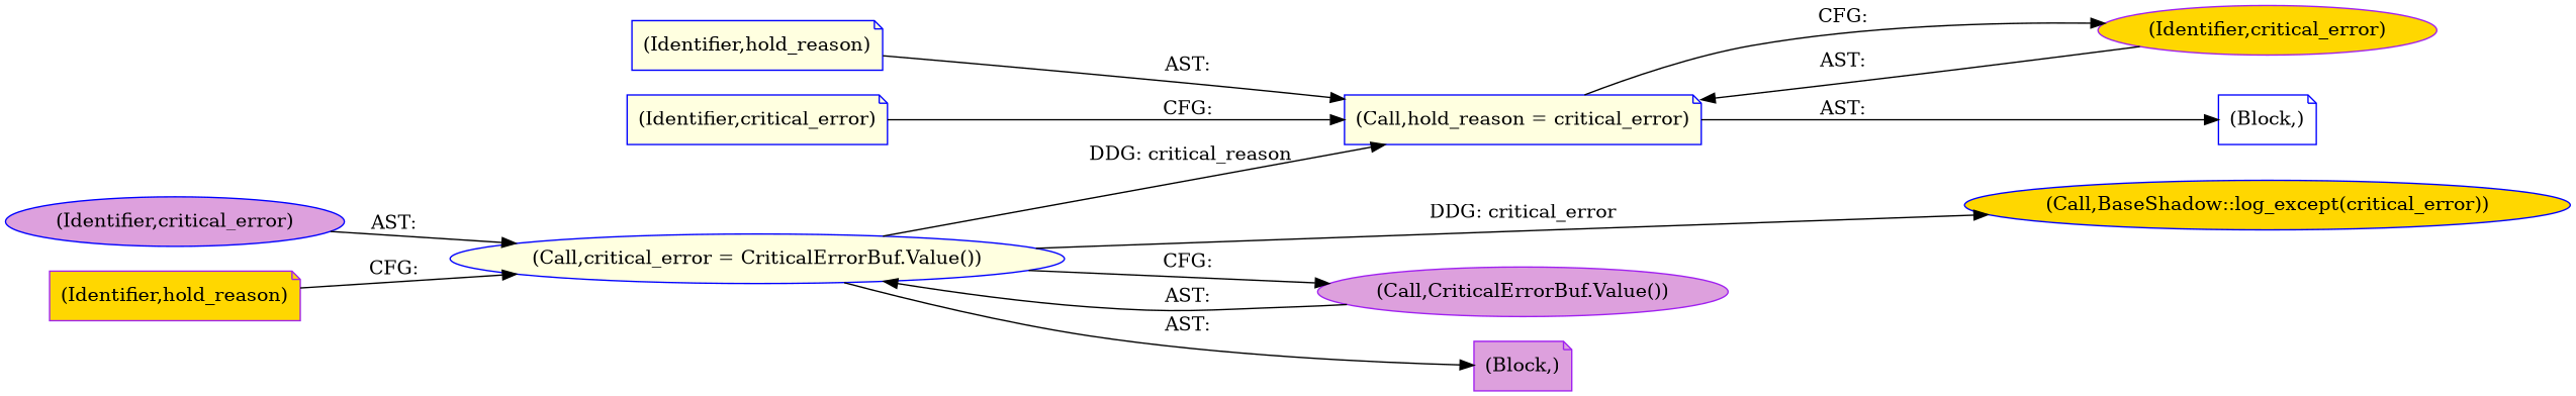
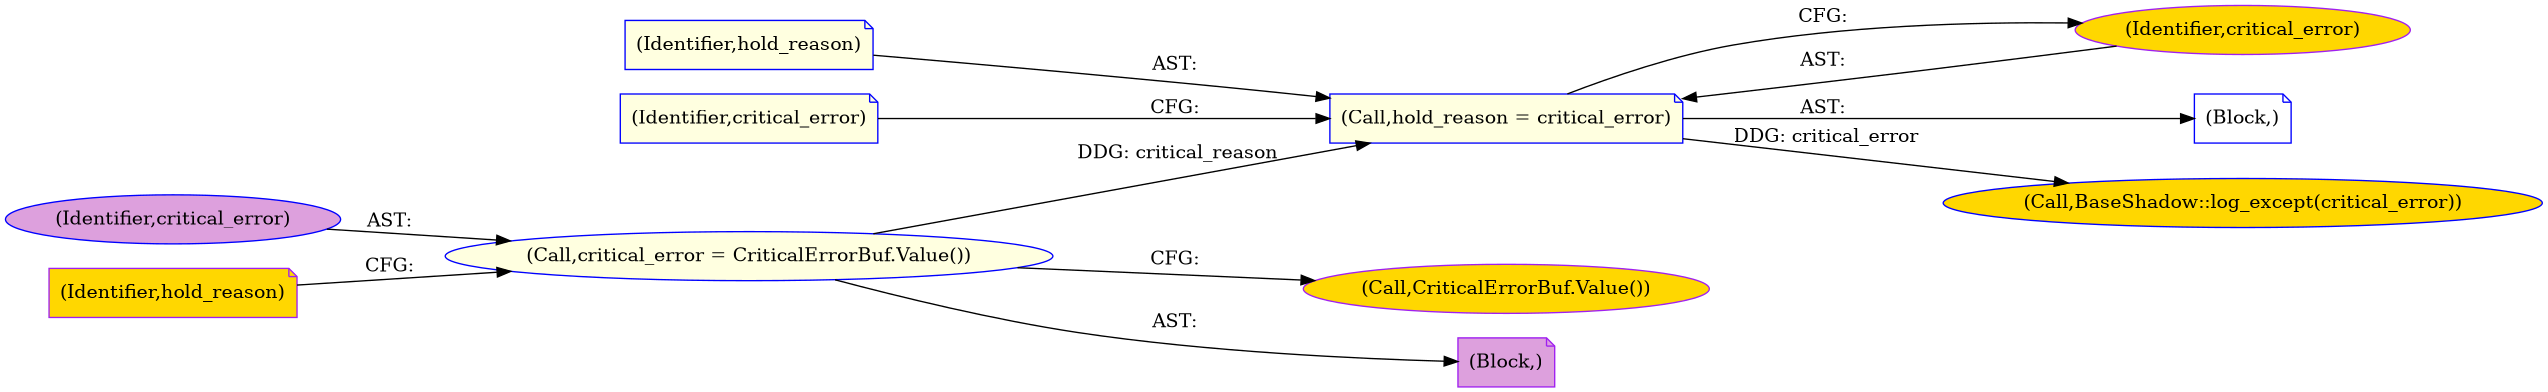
  digraph {
    rankdir=LR
    node [color=blue fillcolor=lightyellow shape=note style=filled]
    n1 [label="(Call,hold_reason = critical_error)"]
    n2 [color=purple fillcolor=gold label="(Identifier,critical_error)" shape=ellipse]
    n3 [fillcolor=white label="(Block,)"]
    n4 [label="(Call,critical_error = CriticalErrorBuf.Value())" shape=ellipse]
-   n5 [color=purple fillcolor=plum label="(Call,CriticalErrorBuf.Value())" shape=ellipse]
+   n5 [color=purple fillcolor=gold label="(Call,CriticalErrorBuf.Value())" shape=ellipse]
    n6 [color=purple fillcolor=plum label="(Block,)"]
    n7 [fillcolor=gold label="(Call,BaseShadow::log_except(critical_error))" shape=ellipse]
    n8 [fillcolor=plum label="(Identifier,critical_error)" shape=ellipse]
    n9 [label="(Identifier,hold_reason)"]
    n10 [color=purple fillcolor=gold label="(Identifier,hold_reason)"]
    n11 [label="(Identifier,critical_error)"]
    n1 -> n2 [label="CFG: "]
    n1 -> n3 [label="AST: "]
    n2 -> n1 [label="AST: "]
    n4 -> n1 [label="DDG: critical_reason"]
    n4 -> n5 [label="CFG: "]
    n4 -> n6 [label="AST: "]
-   n4 -> n7 [label="DDG: critical_error"]
-   n5 -> n4 [label="AST: "]
+   n1 -> n7 [label="DDG: critical_error"]
    n8 -> n4 [label="AST: "]
    n9 -> n1 [label="AST: "]
    n10 -> n4 [label="CFG: "]
    n11 -> n1 [label="CFG: "]
  }
